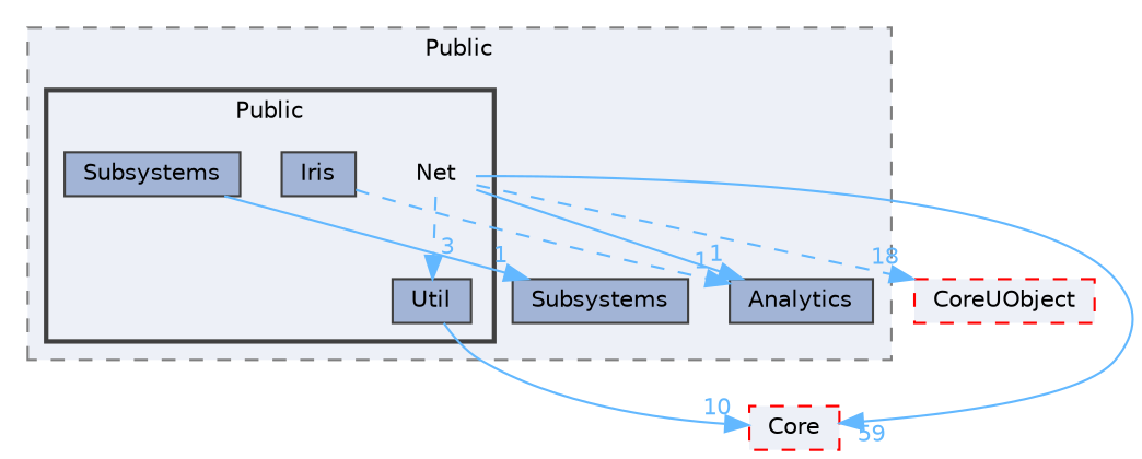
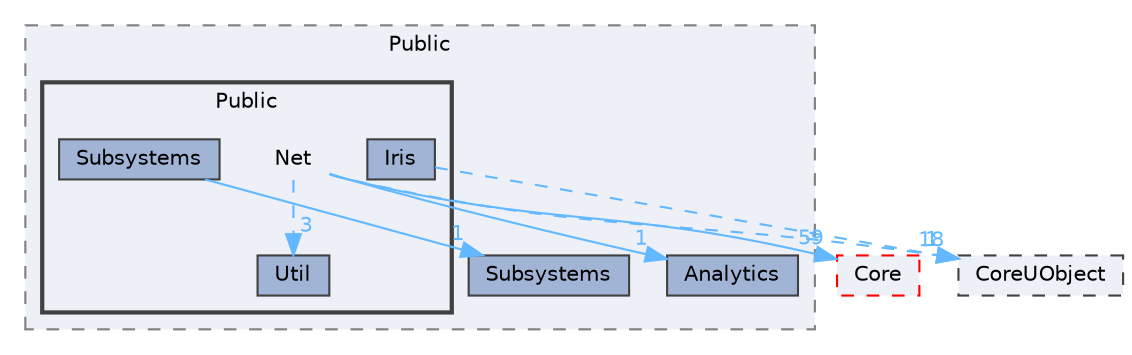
  digraph {
    compound=true
    node [fontname=Helvetica fontsize=10 shape=box color=grey25 fillcolor="#a2b4d6" style=filled]
    edge [color=steelblue1 fontcolor=steelblue1 fontname=Helvetica fontsize=10 headlabel=1 labeldistance=1.5 labelfontname=Helvetica labelfontsize=10 style=solid]
    n1 [height=0.2 label=Net shape=plaintext width=0.4 color="" fillcolor="" style=""]
    n2 [height=0.2 label=Iris width=0.4]
    n3 [height=0.2 label=Subsystems width=0.4]
    n4 [height=0.2 label=Util width=0.4]
    n5 [height=0.2 label=Analytics width=0.4]
    n6 [height=0.2 label=Subsystems width=0.4]
    n7 [color=red fillcolor="#edf0f7" height=0.2 label=Core style="filled,dashed" width=0.4]
-   n8 [color=red fillcolor="#edf0f7" height=0.2 label=CoreUObject style="filled,dashed" width=0.4]
+   n8 [fillcolor="#edf0f7" height=0.2 label=CoreUObject style="filled,dashed" width=0.4]
    subgraph cluster_1 {
      bgcolor="#edf0f7"
      fontname=Helvetica
      fontsize=10
      label=Public
      pencolor=grey50
      style="filled,dashed"
      n5
      n6
      subgraph cluster_2 {
        bgcolor="#edf0f7"
        fontname=Helvetica
        fontsize=10
        label=Public
        pencolor=grey25
        style="filled,bold"
        n1
        n2
        n3
        n4
      }
    }
    n1 -> n4 [headlabel=3 style=dashed]
    n1 -> n5
    n1 -> n7 [headlabel=59]
    n1 -> n8 [headlabel=18 style=dashed]
-   n2 -> n5 [style=dashed]
+   n2 -> n8 [style=dashed]
    n3 -> n6
-   n4 -> n7 [headlabel=10]
  }
